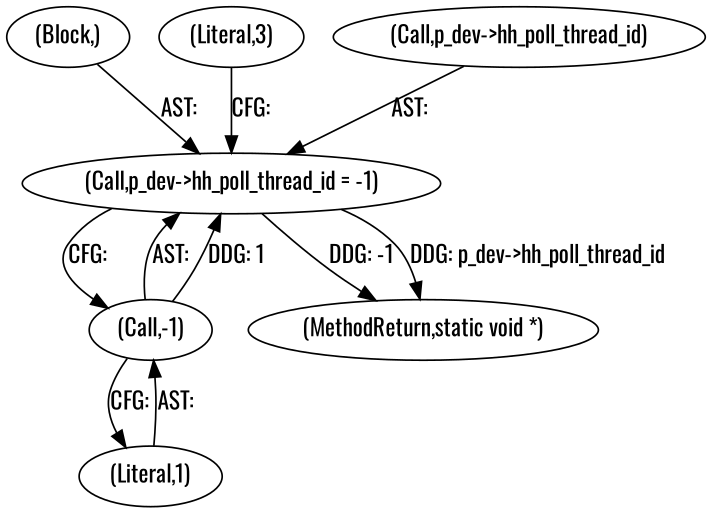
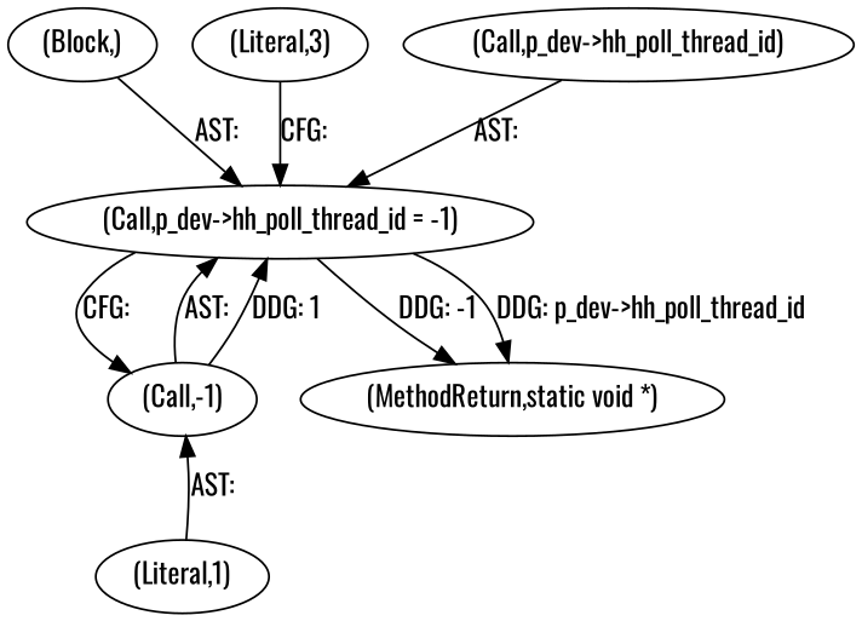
  digraph {
    fontname=Oswald
    node [fontname=Oswald]
    edge [fontname=Oswald]
    n1 [label="(Call,p_dev->hh_poll_thread_id = -1)"]
    n2 [label="(Call,-1)"]
    n3 [label="(MethodReturn,static void *)"]
    n4 [label="(Literal,1)"]
    n5 [label="(Block,)"]
    n6 [label="(Literal,3)"]
    n7 [label="(Call,p_dev->hh_poll_thread_id)"]
    n1 -> n2 [label="CFG: "]
    n1 -> n3 [label="DDG: -1"]
    n1 -> n3 [label="DDG: p_dev->hh_poll_thread_id"]
    n2 -> n1 [label="AST: "]
    n2 -> n1 [label="DDG: 1"]
-   n2 -> n4 [label="CFG: "]
    n4 -> n2 [label="AST: "]
    n5 -> n1 [label="AST: "]
    n6 -> n1 [label="CFG: "]
    n7 -> n1 [label="AST: "]
  }
